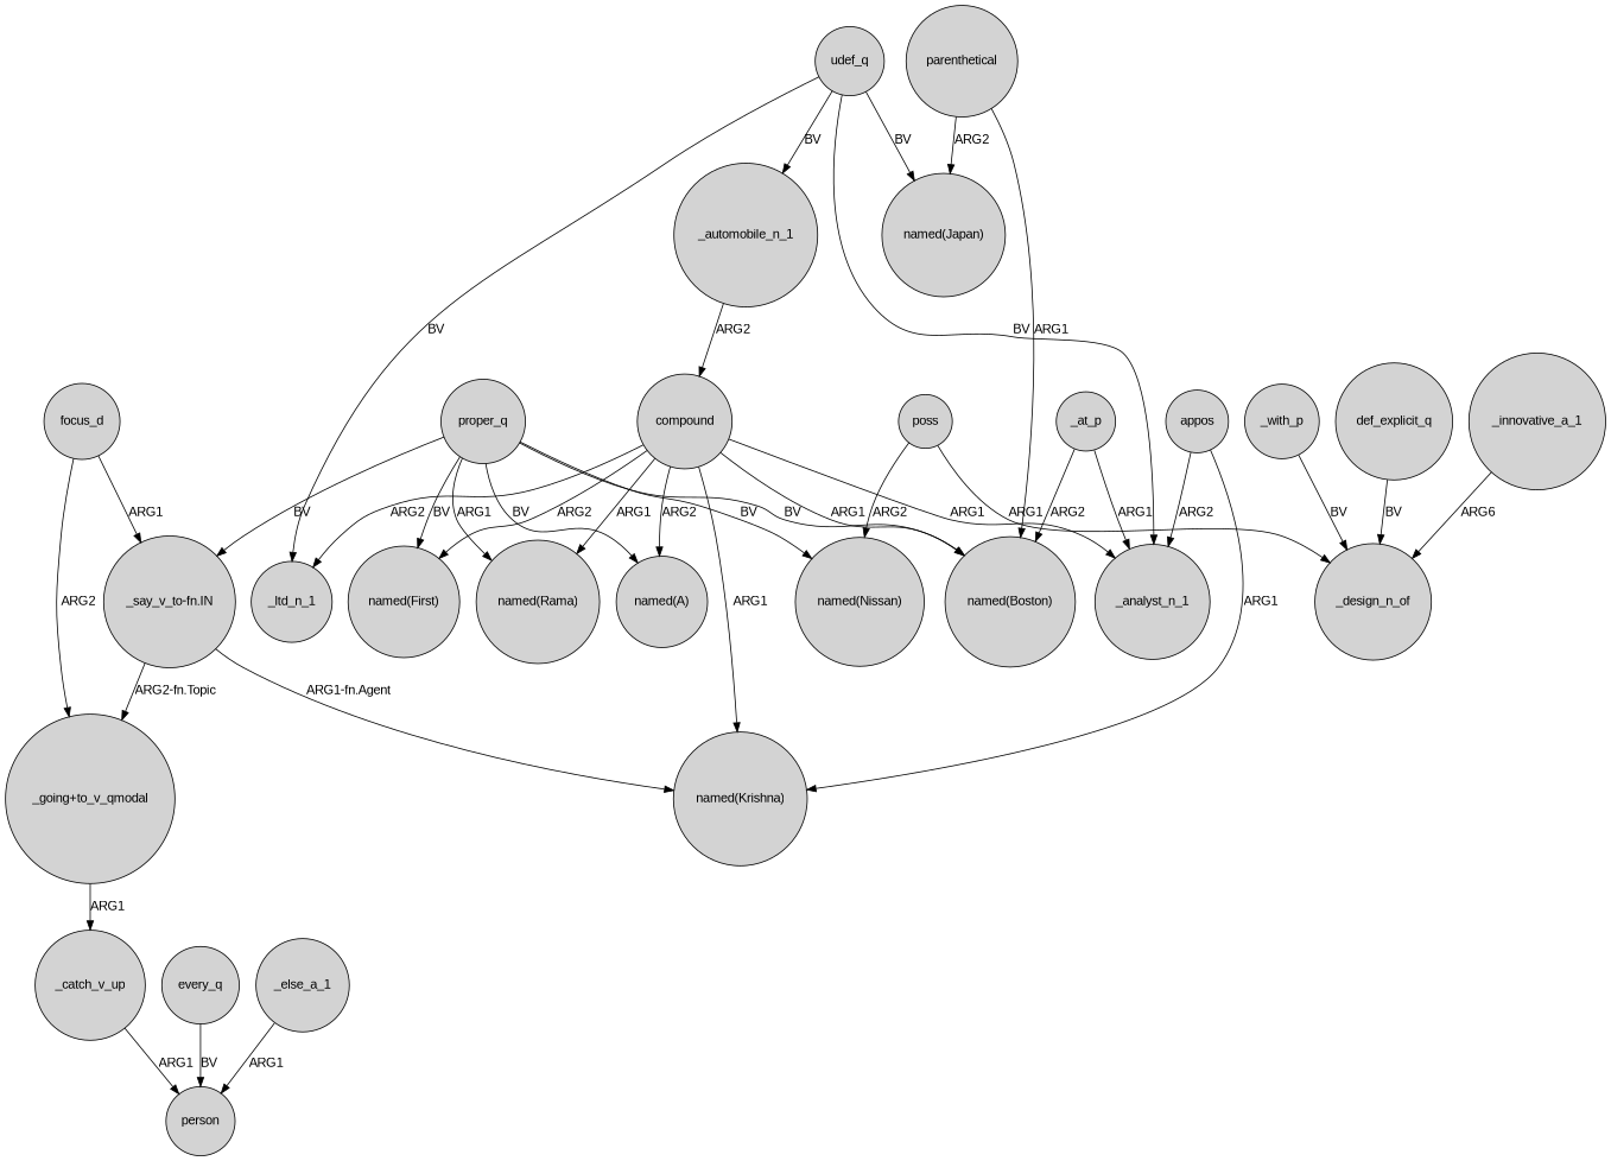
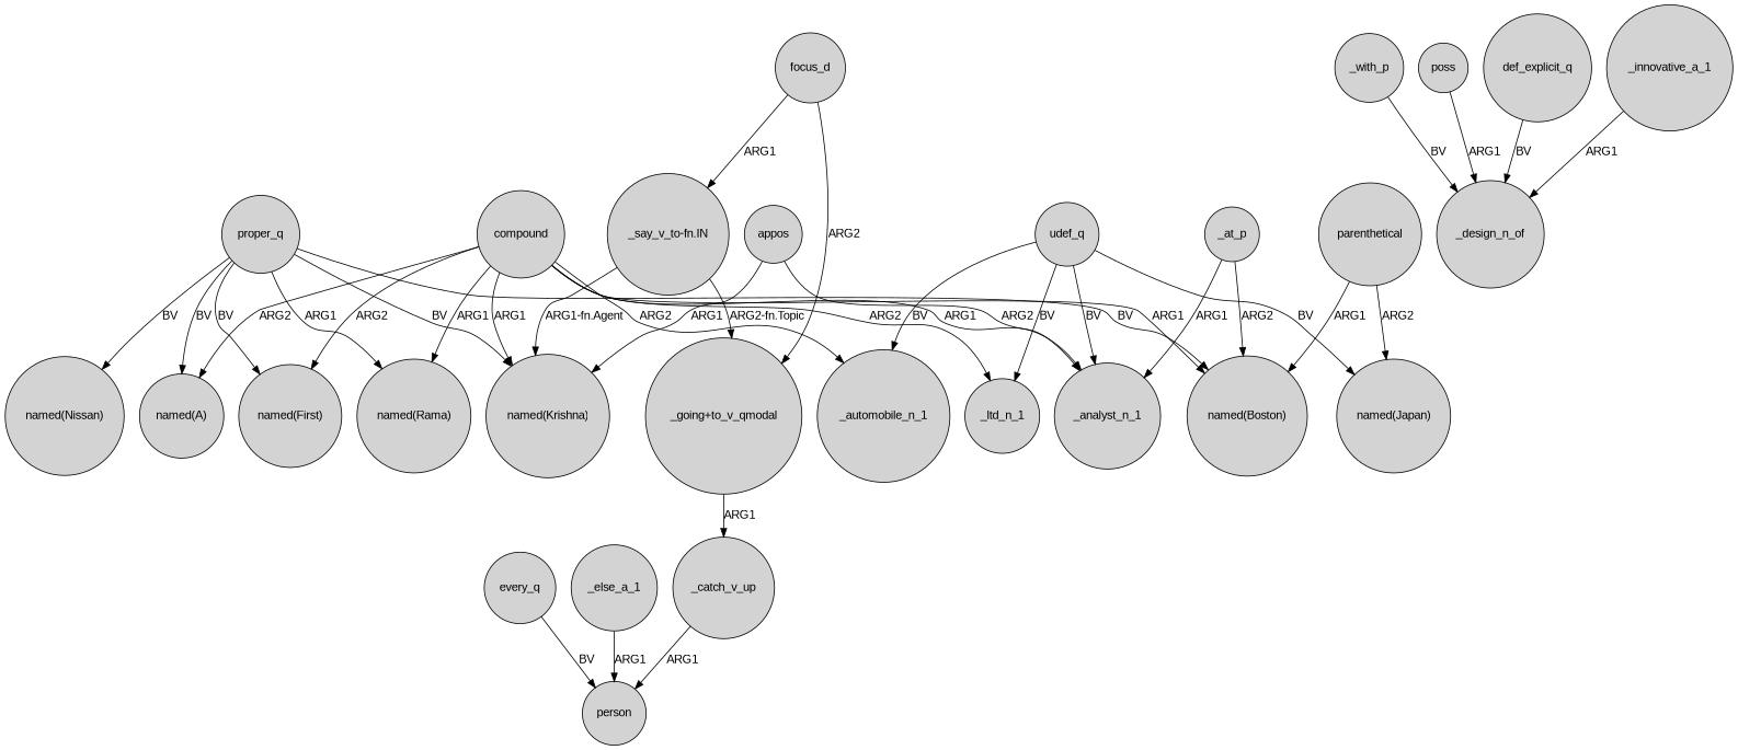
  digraph {
    fontname="Liberation Sans"
    node [fontname="Liberation Sans" shape=circle style=filled]
    edge [fontname="Liberation Sans"]
    proper_q
    "named(Boston)"
    "named(Rama)"
    "named(Krishna)"
    "named(First)"
    "named(Nissan)"
    "named(A)"
    _with_p
    _design_n_of
    udef_q
    _automobile_n_1
    _analyst_n_1
    "named(Japan)"
    _ltd_n_1
    poss
    "_say_v_to-fn.IN"
    "_going+to_v_qmodal"
    _catch_v_up
    every_q
    person
    compound
    focus_d
    _at_p
    appos
    _else_a_1
    def_explicit_q
    parenthetical
    _innovative_a_1
    proper_q -> "named(Boston)" [label=BV]
    proper_q -> "named(Rama)" [label=ARG1]
-   proper_q -> "_say_v_to-fn.IN" [label=BV]
+   proper_q -> "named(Krishna)" [label=BV]
    proper_q -> "named(First)" [label=BV]
    proper_q -> "named(Nissan)" [label=BV]
    proper_q -> "named(A)" [label=BV]
    _with_p -> _design_n_of [label=BV]
    udef_q -> _automobile_n_1 [label=BV]
    udef_q -> _analyst_n_1 [label=BV]
    udef_q -> "named(Japan)" [label=BV]
    udef_q -> _ltd_n_1 [label=BV]
-   poss -> "named(Nissan)" [label=ARG2]
    poss -> _design_n_of [label=ARG1]
    "_say_v_to-fn.IN" -> "named(Krishna)" [label="ARG1-fn.Agent"]
    "_say_v_to-fn.IN" -> "_going+to_v_qmodal" [label="ARG2-fn.Topic"]
    "_going+to_v_qmodal" -> _catch_v_up [label=ARG1]
    _catch_v_up -> person [label=ARG1]
    every_q -> person [label=BV]
    compound -> "named(Boston)" [label=ARG1]
    compound -> "named(Rama)" [label=ARG1]
    compound -> "named(Krishna)" [label=ARG1]
    compound -> "named(First)" [label=ARG2]
    compound -> "named(A)" [label=ARG2]
-   _automobile_n_1 -> compound [label=ARG2]
+   compound -> _automobile_n_1 [label=ARG2]
    compound -> _analyst_n_1 [label=ARG1]
    compound -> _ltd_n_1 [label=ARG2]
    focus_d -> "_say_v_to-fn.IN" [label=ARG1]
    focus_d -> "_going+to_v_qmodal" [label=ARG2]
    _at_p -> "named(Boston)" [label=ARG2]
    _at_p -> _analyst_n_1 [label=ARG1]
    appos -> "named(Krishna)" [label=ARG1]
    appos -> _analyst_n_1 [label=ARG2]
    _else_a_1 -> person [label=ARG1]
    def_explicit_q -> _design_n_of [label=BV]
    parenthetical -> "named(Boston)" [label=ARG1]
    parenthetical -> "named(Japan)" [label=ARG2]
-   _innovative_a_1 -> _design_n_of [label=ARG6]
+   _innovative_a_1 -> _design_n_of [label=ARG1]
  }
